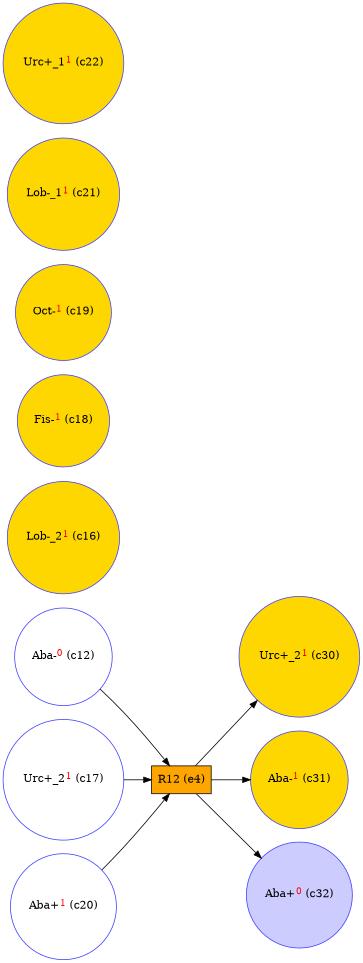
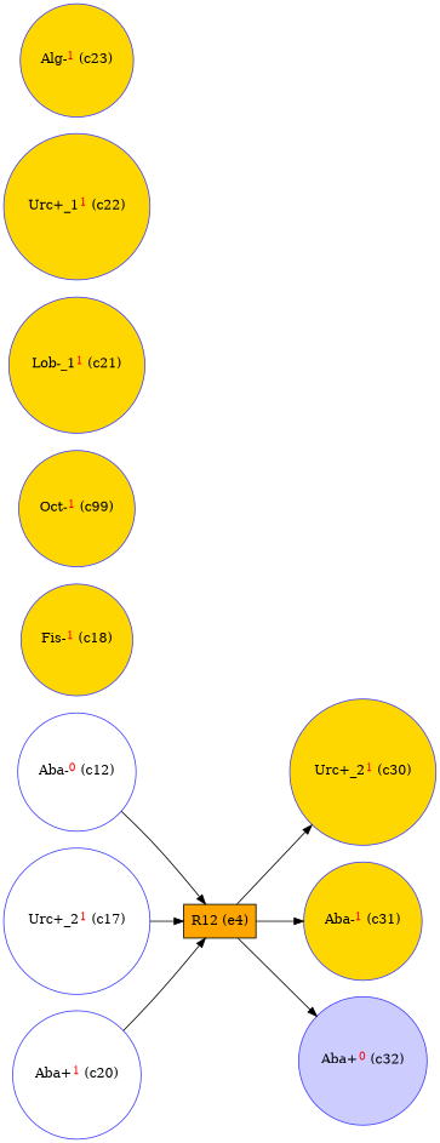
  digraph {
    rankdir=LR
    node [color="#4040ff" fillcolor=gold shape=circle style=filled]
    n1 [fillcolor=transparent label=<Aba-<FONT COLOR="red"><SUP>0</SUP></FONT>&nbsp;(c12)>]
    n2 [color=black fillcolor=orange label="R12 (e4)" shape=box]
    n3 [label=<Urc+_2<FONT COLOR="red"><SUP>1</SUP></FONT>&nbsp;(c30)>]
    n4 [label=<Aba-<FONT COLOR="red"><SUP>1</SUP></FONT>&nbsp;(c31)>]
    n5 [fillcolor="#ccccff" label=<Aba+<FONT COLOR="red"><SUP>0</SUP></FONT>&nbsp;(c32)>]
    n6 [fillcolor=transparent label=<Urc+_2<FONT COLOR="red"><SUP>1</SUP></FONT>&nbsp;(c17)>]
    n7 [fillcolor=transparent label=<Aba+<FONT COLOR="red"><SUP>1</SUP></FONT>&nbsp;(c20)>]
-   n8 [label=<Lob-_2<FONT COLOR="red"><SUP>1</SUP></FONT>&nbsp;(c16)>]
    n9 [label=<Fis-<FONT COLOR="red"><SUP>1</SUP></FONT>&nbsp;(c18)>]
-   n10 [label=<Oct-<FONT COLOR="red"><SUP>1</SUP></FONT>&nbsp;(c19)>]
+   n10 [label=<Oct-<FONT COLOR="red"><SUP>1</SUP></FONT>&nbsp;(c99)>]
    n11 [label=<Lob-_1<FONT COLOR="red"><SUP>1</SUP></FONT>&nbsp;(c21)>]
    n12 [label=<Urc+_1<FONT COLOR="red"><SUP>1</SUP></FONT>&nbsp;(c22)>]
+   n13 [label=<Alg-<FONT COLOR="red"><SUP>1</SUP></FONT>&nbsp;(c23)>]
    n1 -> n2
    n2 -> n3
    n2 -> n4
    n2 -> n5
    n6 -> n2
    n7 -> n2
  }
